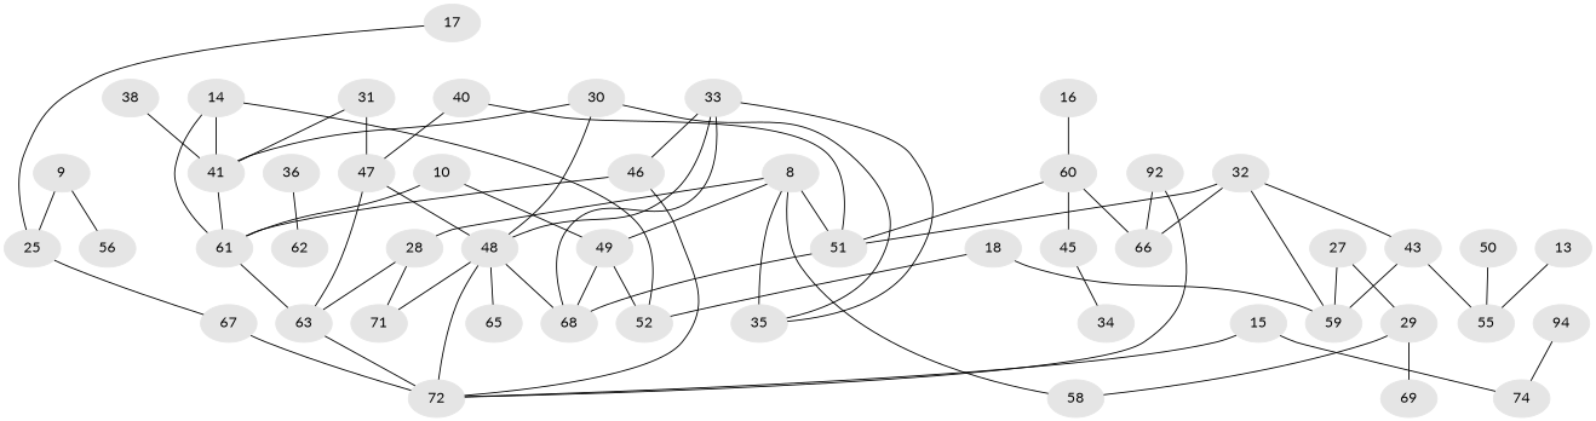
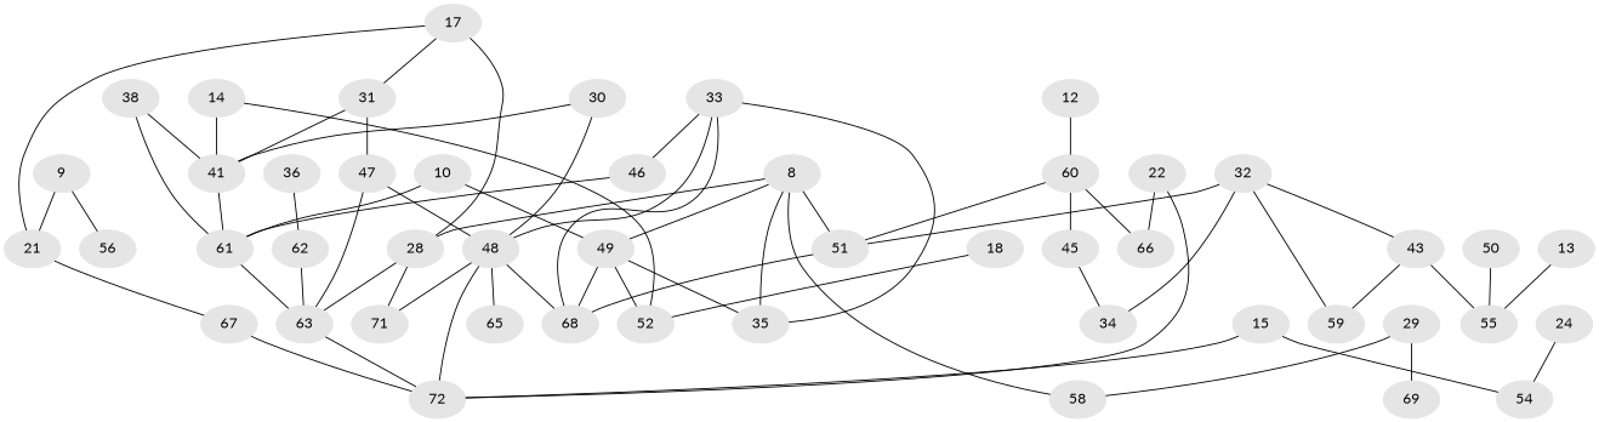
  graph {
    fontname=Lato
    node [color=gray90 fontname=Lato style=filled]
    edge [fontname=Lato weight=1.0]
    8
    28
    35
    49
    51
    58
    63
    71
    52
    68
    9
-   25
+   25 [label=21]
    56
    67
    10
    61
    13
    55
    14
    41
    15
-   54 [label=74]
+   54
    72
    n24 [label=60]
-   16
+   16 [label=12]
    45
    66
    17
    31
    47
    18
    59
    n33 [label=34]
-   22 [label=92]
-   24 [label=94]
-   27
+   22
+   24
    29
    69
    30
    48
    65
-   40
    32
    43
    33
    46
    36
    62
    38
    50
    8 -- 28
    8 -- 35
    8 -- 49
    8 -- 51
    8 -- 58
    28 -- 63 [weight=2.0]
    28 -- 71
    49 -- 52
    49 -- 68
    51 -- 68
    63 -- 72
    9 -- 25
    9 -- 56
    25 -- 67
    67 -- 72 [weight=2.0]
    10 -- 49
    10 -- 61
    61 -- 63 [weight=2.0]
    13 -- 55
    14 -- 52
-   14 -- 61
+   38 -- 61
    14 -- 41
    41 -- 61 [weight=2.0]
    15 -- 54
    15 -- 72
    n24 -- 51
    n24 -- 45
    n24 -- 66
    16 -- n24
    45 -- n33
+   17 -- 28 [weight=2.0]
    17 -- 25
+   17 -- 31
    31 -- 41
    31 -- 47
    47 -- 63
    47 -- 48
    18 -- 52
-   18 -- 59
    22 -- 72
    22 -- 66
    24 -- 54
-   27 -- 59
-   27 -- 29
    29 -- 58
    29 -- 69
-   30 -- 35
+   49 -- 35
    30 -- 41
    30 -- 48
    48 -- 71
    48 -- 68
    48 -- 72
    48 -- 65
-   40 -- 51
-   40 -- 47
    32 -- 51
    32 -- 59
-   32 -- 66
+   32 -- n33
    32 -- 43
    43 -- 55
    43 -- 59
    33 -- 35
    33 -- 68
    33 -- 48
    33 -- 46
    46 -- 61
-   46 -- 72
    36 -- 62
+   62 -- 63
    38 -- 41
    50 -- 55
  }
